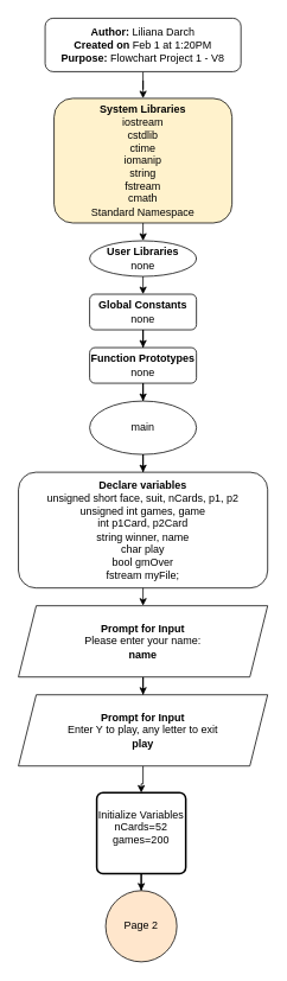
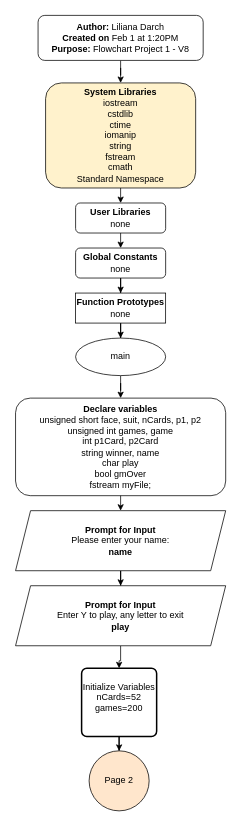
  <mxCell id="0" />
  <mxCell id="1" parent="0" />
  <mxCell id="2" value="" style="edgeStyle=orthogonalEdgeStyle;rounded=0;orthogonalLoop=1;jettySize=auto;html=1;" parent="1" source="3" target="5" edge="1"><mxGeometry relative="1" as="geometry" /></mxCell>
  <mxCell id="3" value="&lt;div&gt;&lt;b&gt;Author:&lt;/b&gt; Liliana Darch&lt;/div&gt;&lt;div&gt;&lt;b&gt;Created on&lt;/b&gt; Feb 1 at 1:20PM&lt;/div&gt;&lt;div&gt;&lt;b&gt;Purpose:&lt;/b&gt; Flowchart Project 1 - V8&lt;br&gt;&lt;/div&gt;" style="rounded=1;whiteSpace=wrap;html=1;" parent="1" vertex="1"><mxGeometry x="50" y="20" width="220" height="60" as="geometry" /></mxCell>
  <mxCell id="4" value="" style="endArrow=classic;html=1;rounded=0;" parent="1" target="5" edge="1"><mxGeometry width="50" height="50" relative="1" as="geometry"><mxPoint x="160" y="120" as="sourcePoint" /><mxPoint x="160" y="180" as="targetPoint" /><Array as="points"><mxPoint x="160" y="120" /><mxPoint x="160" y="140" /></Array></mxGeometry></mxCell>
  <mxCell id="5" value="&lt;div&gt;&lt;b&gt;System Libraries&lt;/b&gt;&lt;/div&gt;&lt;div&gt;iostream&lt;/div&gt;&lt;div&gt;cstdlib&lt;/div&gt;&lt;div&gt;ctime&lt;/div&gt;&lt;div&gt;iomanip&lt;/div&gt;&lt;div&gt;string&lt;/div&gt;&lt;div&gt;fstream&lt;/div&gt;&lt;div&gt;cmath&lt;br&gt;&lt;/div&gt;&lt;div&gt;Standard Namespace&lt;br&gt;&lt;/div&gt;" style="rounded=1;whiteSpace=wrap;html=1;fillColor=#fff2cc;" parent="1" vertex="1"><mxGeometry x="60" y="110" width="200" height="140" as="geometry" /></mxCell>
  <mxCell id="6" value="" style="endArrow=classic;html=1;rounded=0;exitX=0.5;exitY=1;exitDx=0;exitDy=0;" parent="1" source="5" target="7" edge="1"><mxGeometry width="50" height="50" relative="1" as="geometry"><mxPoint x="470" y="390" as="sourcePoint" /><mxPoint x="160" y="250" as="targetPoint" /></mxGeometry></mxCell>
- <mxCell id="7" value="&lt;div&gt;&lt;b&gt;User Libraries&lt;/b&gt;&lt;/div&gt;&lt;div&gt;none&lt;br&gt;&lt;/div&gt;" style="ellipse;whiteSpace=wrap;html=1;" parent="1" vertex="1"><mxGeometry x="100" y="270" width="120" height="40" as="geometry" /></mxCell>
+ <mxCell id="7" value="&lt;div&gt;&lt;b&gt;User Libraries&lt;/b&gt;&lt;/div&gt;&lt;div&gt;none&lt;br&gt;&lt;/div&gt;" style="rounded=1;whiteSpace=wrap;html=1;" parent="1" vertex="1"><mxGeometry x="100" y="270" width="120" height="40" as="geometry" /></mxCell>
  <mxCell id="8" value="" style="edgeStyle=orthogonalEdgeStyle;rounded=0;orthogonalLoop=1;jettySize=auto;html=1;" parent="1" source="9" target="12" edge="1"><mxGeometry relative="1" as="geometry" /></mxCell>
  <mxCell id="9" value="&lt;div&gt;&lt;b&gt;Global Constants&lt;/b&gt;&lt;/div&gt;&lt;div&gt;none&lt;br&gt;&lt;/div&gt;" style="rounded=1;whiteSpace=wrap;html=1;" parent="1" vertex="1"><mxGeometry x="100" y="330" width="120" height="40" as="geometry" /></mxCell>
  <mxCell id="10" value="" style="endArrow=classic;html=1;rounded=0;entryX=0.5;entryY=0;entryDx=0;entryDy=0;exitX=0.5;exitY=1;exitDx=0;exitDy=0;" parent="1" source="7" target="9" edge="1"><mxGeometry width="50" height="50" relative="1" as="geometry"><mxPoint x="470" y="390" as="sourcePoint" /><mxPoint x="520" y="340" as="targetPoint" /></mxGeometry></mxCell>
  <mxCell id="11" value="" style="edgeStyle=orthogonalEdgeStyle;rounded=0;orthogonalLoop=1;jettySize=auto;html=1;" parent="1" source="12" target="14" edge="1"><mxGeometry relative="1" as="geometry" /></mxCell>
- <mxCell id="12" value="&lt;div&gt;&lt;b&gt;Function Prototypes&lt;/b&gt;&lt;/div&gt;none" style="whiteSpace=wrap;html=1;rounded=1;" parent="1" vertex="1"><mxGeometry x="100" y="390" width="120" height="40" as="geometry" /></mxCell>
+ <mxCell id="12" value="&lt;div&gt;&lt;b&gt;Function Prototypes&lt;/b&gt;&lt;/div&gt;none" style="whiteSpace=wrap;html=1;rounded=0;" parent="1" vertex="1"><mxGeometry x="100" y="390" width="120" height="40" as="geometry" /></mxCell>
  <mxCell id="13" value="" style="edgeStyle=orthogonalEdgeStyle;rounded=0;orthogonalLoop=1;jettySize=auto;html=1;" parent="1" source="14" target="15" edge="1"><mxGeometry relative="1" as="geometry" /></mxCell>
- <mxCell id="14" value="main" style="ellipse;whiteSpace=wrap;html=1;rounded=1;" parent="1" vertex="1"><mxGeometry x="100" y="450" width="120" height="60" as="geometry" /></mxCell>
+ <mxCell id="14" value="main" style="ellipse;whiteSpace=wrap;html=1;rounded=1;" parent="1" vertex="1"><mxGeometry x="100" y="450" width="120" height="50" as="geometry" /></mxCell>
  <mxCell id="15" value="&lt;div&gt;&lt;b&gt;Declare variables&lt;/b&gt;&lt;/div&gt;&lt;div&gt;unsigned short face, suit, nCards, p1, p2&lt;/div&gt;&lt;div&gt;unsigned int games, game&lt;/div&gt;&lt;div&gt;int p1Card, p2Card&lt;br&gt;&lt;/div&gt;&lt;div&gt;string winner, name&lt;/div&gt;&lt;div&gt;char play&lt;br&gt;&lt;/div&gt;&lt;div&gt;bool gmOver&lt;br&gt;&lt;/div&gt;&lt;div&gt;fstream myFile;&lt;br&gt;&lt;/div&gt;" style="whiteSpace=wrap;html=1;rounded=1;" parent="1" vertex="1"><mxGeometry x="20" y="530" width="280" height="130" as="geometry" /></mxCell>
  <mxCell id="16" value="" style="endArrow=classic;html=1;rounded=0;exitX=0.5;exitY=1;exitDx=0;exitDy=0;" parent="1" source="15" edge="1"><mxGeometry width="50" height="50" relative="1" as="geometry"><mxPoint x="370" y="480" as="sourcePoint" /><mxPoint x="160" y="680" as="targetPoint" /></mxGeometry></mxCell>
  <mxCell id="17" value="" style="edgeStyle=orthogonalEdgeStyle;rounded=0;orthogonalLoop=1;jettySize=auto;html=1;" parent="1" source="18" target="20" edge="1"><mxGeometry relative="1" as="geometry" /></mxCell>
  <mxCell id="18" value="&lt;div&gt;&lt;b&gt;Prompt for Input&lt;/b&gt;&lt;/div&gt;&lt;div&gt;Please enter your name:&lt;/div&gt;&lt;div&gt;&lt;b&gt;name&lt;br&gt;&lt;/b&gt;&lt;/div&gt;" style="shape=parallelogram;perimeter=parallelogramPerimeter;whiteSpace=wrap;html=1;fixedSize=1;" parent="1" vertex="1"><mxGeometry x="20" y="680" width="280" height="80" as="geometry" /></mxCell>
  <mxCell id="19" value="" style="edgeStyle=orthogonalEdgeStyle;rounded=0;orthogonalLoop=1;jettySize=auto;html=1;" edge="1" parent="1" source="20" target="22"><mxGeometry relative="1" as="geometry" /></mxCell>
  <mxCell id="20" value="&lt;div&gt;&lt;b&gt;Prompt for Input&lt;/b&gt;&lt;/div&gt;&lt;div&gt;Enter Y to play, any letter to exit&lt;br&gt;&lt;/div&gt;&lt;div&gt;&lt;b&gt;play&lt;br&gt;&lt;/b&gt;&lt;/div&gt;" style="shape=parallelogram;perimeter=parallelogramPerimeter;whiteSpace=wrap;html=1;fixedSize=1;" parent="1" vertex="1"><mxGeometry x="20" y="780" width="280" height="80" as="geometry" /></mxCell>
  <mxCell id="21" value="" style="edgeStyle=orthogonalEdgeStyle;rounded=0;orthogonalLoop=1;jettySize=auto;html=1;" edge="1" parent="1" source="22" target="23"><mxGeometry relative="1" as="geometry" /></mxCell>
  <mxCell id="22" value="Initialize Variables&lt;br&gt;&lt;div&gt;nCards=52&lt;/div&gt;&lt;div&gt;games=200&lt;br&gt;&lt;/div&gt;&lt;div&gt;&lt;br&gt;&lt;/div&gt;" style="rounded=1;whiteSpace=wrap;html=1;absoluteArcSize=1;arcSize=14;strokeWidth=2;" parent="1" vertex="1"><mxGeometry x="108" y="890" width="100" height="91" as="geometry" /></mxCell>
  <mxCell id="23" value="Page 2" style="ellipse;whiteSpace=wrap;html=1;aspect=fixed;fillColor=#ffe6cc;" vertex="1" parent="1"><mxGeometry x="118" y="1000" width="80" height="80" as="geometry" /></mxCell>
